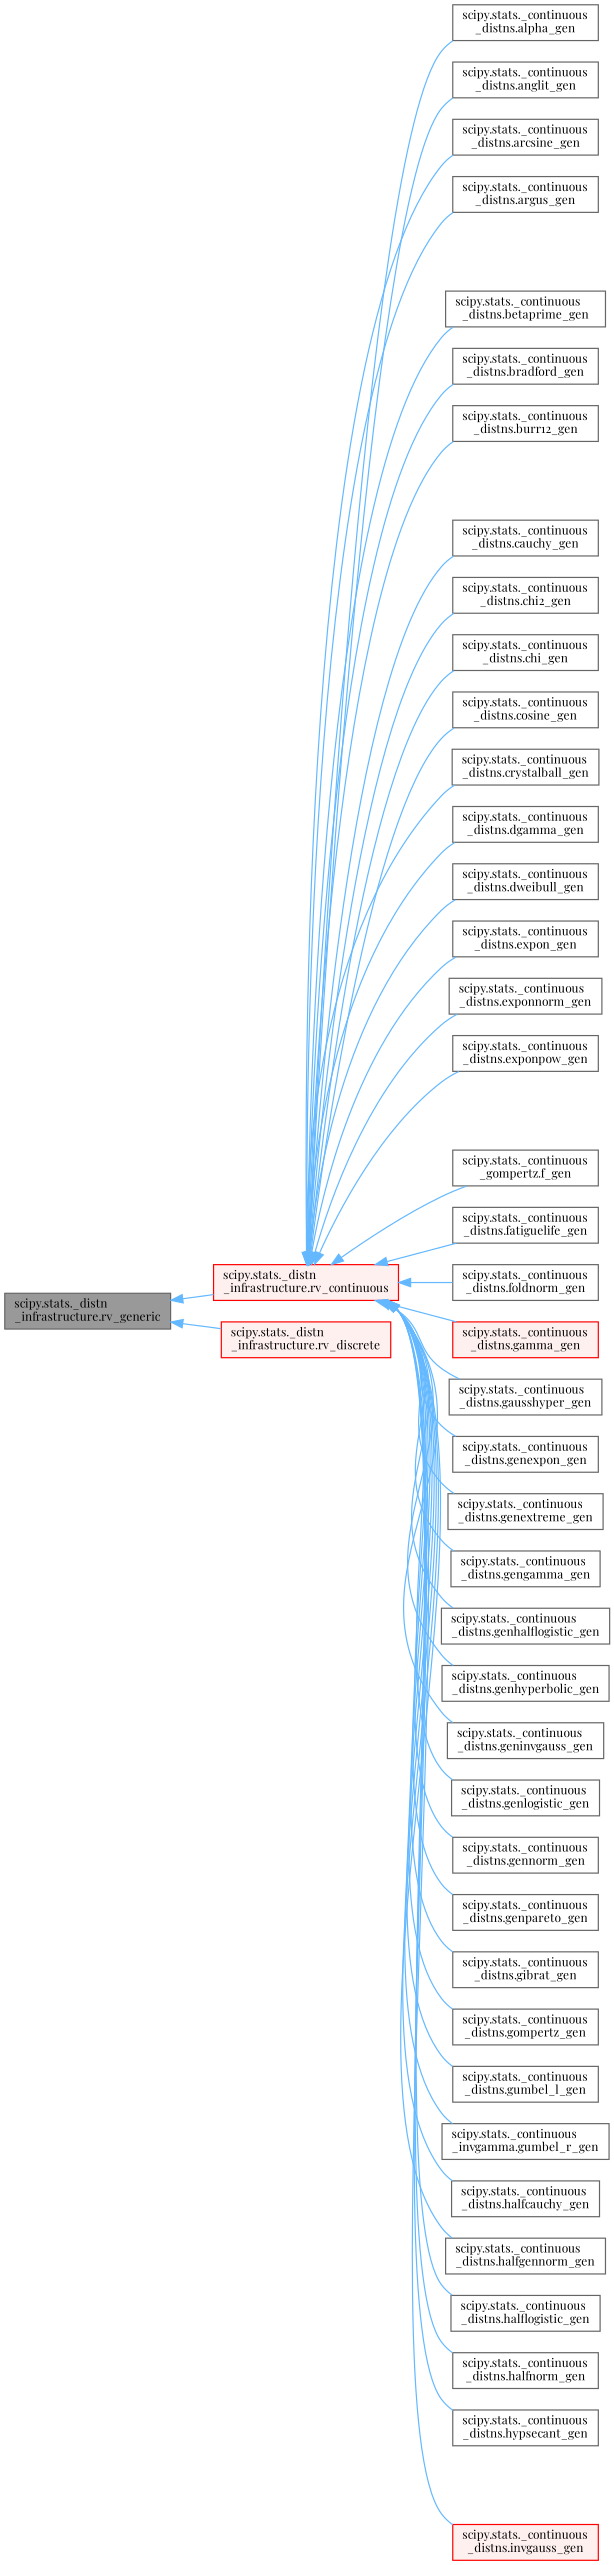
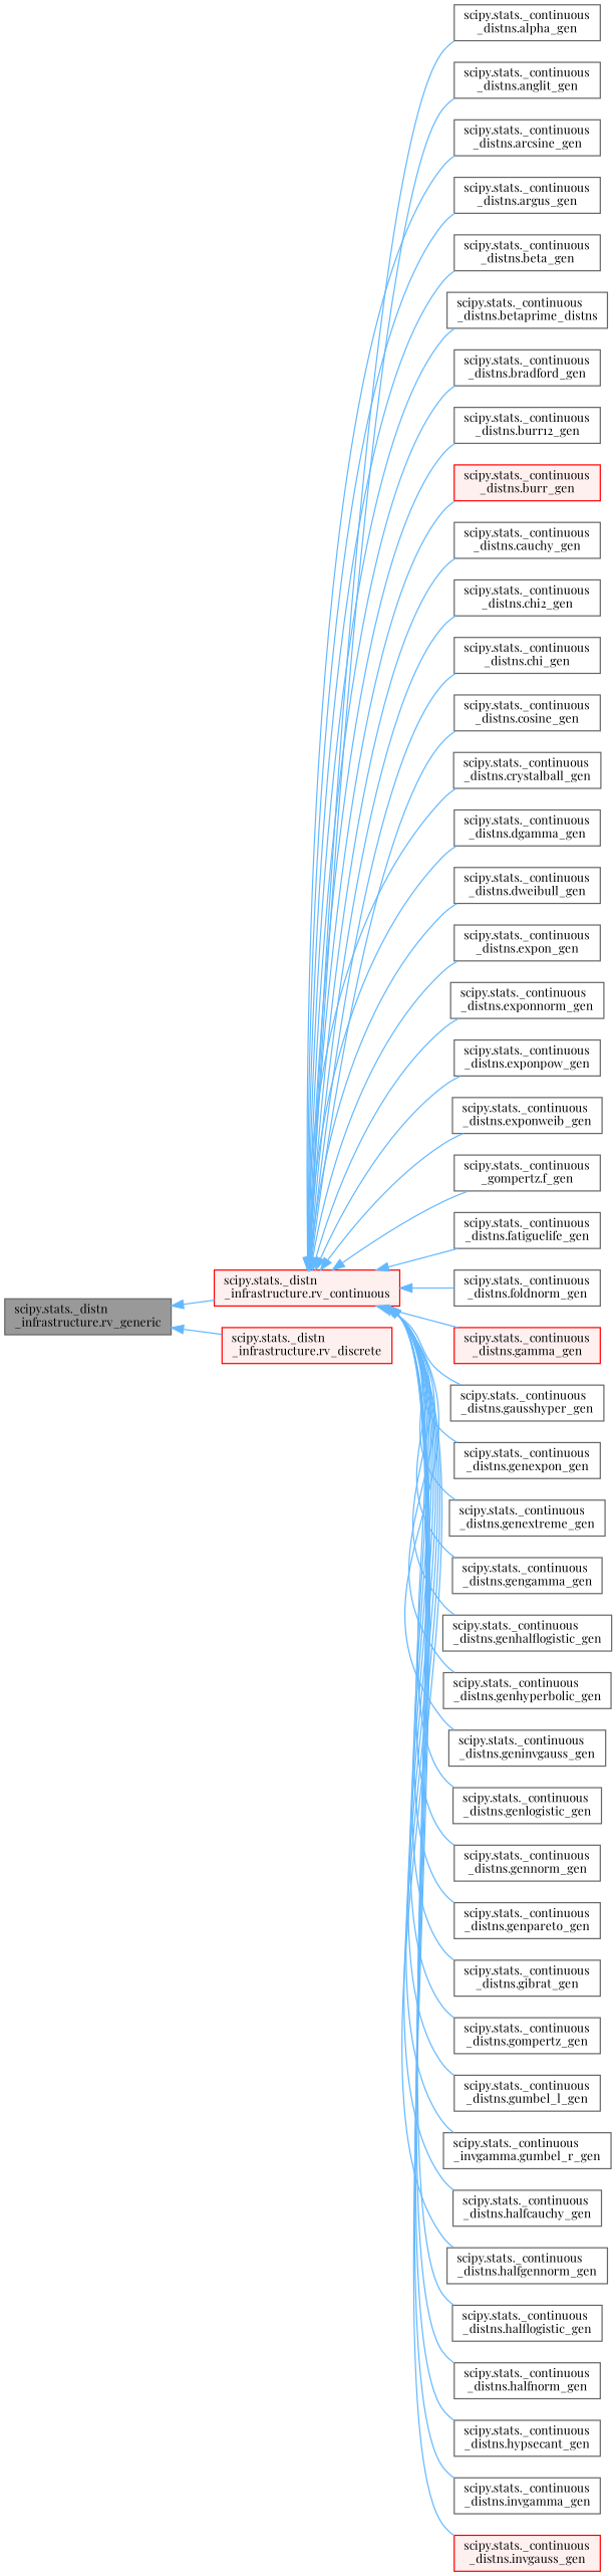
  digraph {
    fontname="Playfair Display"
    rankdir=LR
    node [color=gray40 fillcolor=white fontname="Playfair Display" fontsize=10 shape=box style=filled]
    edge [color=steelblue1 dir=back fontname="Playfair Display" fontsize=10 labelfontname=Helvetica labelfontsize=10 style=solid]
    n1 [fillcolor=grey60 fontcolor=black height=0.2 label="scipy.stats._distn\l_infrastructure.rv_generic" width=0.4]
    n2 [color=red fillcolor="#FFF0F0" height=0.2 label="scipy.stats._distn\l_infrastructure.rv_continuous" width=0.4]
    n3 [color=red fillcolor="#FFF0F0" height=0.2 label="scipy.stats._distn\l_infrastructure.rv_discrete" width=0.4]
    n4 [height=0.2 label="scipy.stats._continuous\l_distns.alpha_gen" width=0.4]
    n5 [height=0.2 label="scipy.stats._continuous\l_distns.anglit_gen" width=0.4]
    n6 [height=0.2 label="scipy.stats._continuous\l_distns.arcsine_gen" width=0.4]
    n7 [height=0.2 label="scipy.stats._continuous\l_distns.argus_gen" width=0.4]
-   n9 [height=0.2 label="scipy.stats._continuous\l_distns.betaprime_gen" width=0.4]
+   n8 [height=0.2 label="scipy.stats._continuous\l_distns.beta_gen" width=0.4]
+   n9 [height=0.2 label="scipy.stats._continuous\l_distns.betaprime_distns" width=0.4]
    n10 [height=0.2 label="scipy.stats._continuous\l_distns.bradford_gen" width=0.4]
    n11 [height=0.2 label="scipy.stats._continuous\l_distns.burr12_gen" width=0.4]
+   n12 [color=red fillcolor="#FFF0F0" height=0.2 label="scipy.stats._continuous\l_distns.burr_gen" width=0.4]
    n13 [height=0.2 label="scipy.stats._continuous\l_distns.cauchy_gen" width=0.4]
    n14 [height=0.2 label="scipy.stats._continuous\l_distns.chi2_gen" width=0.4]
    n15 [height=0.2 label="scipy.stats._continuous\l_distns.chi_gen" width=0.4]
    n16 [height=0.2 label="scipy.stats._continuous\l_distns.cosine_gen" width=0.4]
    n17 [height=0.2 label="scipy.stats._continuous\l_distns.crystalball_gen" width=0.4]
    n18 [height=0.2 label="scipy.stats._continuous\l_distns.dgamma_gen" width=0.4]
    n19 [height=0.2 label="scipy.stats._continuous\l_distns.dweibull_gen" width=0.4]
    n20 [height=0.2 label="scipy.stats._continuous\l_distns.expon_gen" width=0.4]
    n21 [height=0.2 label="scipy.stats._continuous\l_distns.exponnorm_gen" width=0.4]
    n22 [height=0.2 label="scipy.stats._continuous\l_distns.exponpow_gen" width=0.4]
+   n23 [height=0.2 label="scipy.stats._continuous\l_distns.exponweib_gen" width=0.4]
    n24 [height=0.2 label="scipy.stats._continuous\l_gompertz.f_gen" width=0.4]
    n25 [height=0.2 label="scipy.stats._continuous\l_distns.fatiguelife_gen" width=0.4]
    n26 [height=0.2 label="scipy.stats._continuous\l_distns.foldnorm_gen" width=0.4]
    n27 [color=red fillcolor="#FFF0F0" height=0.2 label="scipy.stats._continuous\l_distns.gamma_gen" width=0.4]
    n28 [height=0.2 label="scipy.stats._continuous\l_distns.gausshyper_gen" width=0.4]
    n29 [height=0.2 label="scipy.stats._continuous\l_distns.genexpon_gen" width=0.4]
    n30 [height=0.2 label="scipy.stats._continuous\l_distns.genextreme_gen" width=0.4]
    n31 [height=0.2 label="scipy.stats._continuous\l_distns.gengamma_gen" width=0.4]
    n32 [height=0.2 label="scipy.stats._continuous\l_distns.genhalflogistic_gen" width=0.4]
    n33 [height=0.2 label="scipy.stats._continuous\l_distns.genhyperbolic_gen" width=0.4]
    n34 [height=0.2 label="scipy.stats._continuous\l_distns.geninvgauss_gen" width=0.4]
    n35 [height=0.2 label="scipy.stats._continuous\l_distns.genlogistic_gen" width=0.4]
    n36 [height=0.2 label="scipy.stats._continuous\l_distns.gennorm_gen" width=0.4]
    n37 [height=0.2 label="scipy.stats._continuous\l_distns.genpareto_gen" width=0.4]
    n38 [height=0.2 label="scipy.stats._continuous\l_distns.gibrat_gen" width=0.4]
    n39 [height=0.2 label="scipy.stats._continuous\l_distns.gompertz_gen" width=0.4]
    n40 [height=0.2 label="scipy.stats._continuous\l_distns.gumbel_l_gen" width=0.4]
    n41 [height=0.2 label="scipy.stats._continuous\l_invgamma.gumbel_r_gen" width=0.4]
    n42 [height=0.2 label="scipy.stats._continuous\l_distns.halfcauchy_gen" width=0.4]
    n43 [height=0.2 label="scipy.stats._continuous\l_distns.halfgennorm_gen" width=0.4]
    n44 [height=0.2 label="scipy.stats._continuous\l_distns.halflogistic_gen" width=0.4]
    n45 [height=0.2 label="scipy.stats._continuous\l_distns.halfnorm_gen" width=0.4]
    n46 [height=0.2 label="scipy.stats._continuous\l_distns.hypsecant_gen" width=0.4]
+   n47 [height=0.2 label="scipy.stats._continuous\l_distns.invgamma_gen" width=0.4]
    n48 [color=red fillcolor="#FFF0F0" height=0.2 label="scipy.stats._continuous\l_distns.invgauss_gen" width=0.4]
    n1 -> n2
    n1 -> n3
    n2 -> n4
    n2 -> n5
    n2 -> n6
    n2 -> n7
+   n2 -> n8
    n2 -> n9
    n2 -> n10
    n2 -> n11
+   n2 -> n12
    n2 -> n13
    n2 -> n14
    n2 -> n15
    n2 -> n16
    n2 -> n17
    n2 -> n18
    n2 -> n19
    n2 -> n20
    n2 -> n21
    n2 -> n22
+   n2 -> n23
    n2 -> n24
    n2 -> n25
    n2 -> n26
    n2 -> n27
    n2 -> n28
    n2 -> n29
    n2 -> n30
    n2 -> n31
    n2 -> n32
    n2 -> n33
    n2 -> n34
    n2 -> n35
    n2 -> n36
    n2 -> n37
    n2 -> n38
    n2 -> n39
    n2 -> n40
    n2 -> n41
    n2 -> n42
    n2 -> n43
    n2 -> n44
    n2 -> n45
    n2 -> n46
+   n2 -> n47
    n2 -> n48
  }
